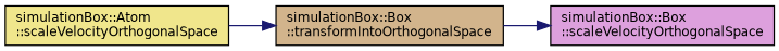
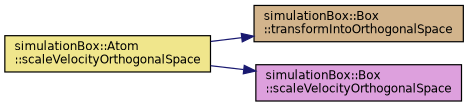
  digraph {
    rankdir=LR
    node [color=black fontname=Helvetica fontsize=10 shape=record style=filled]
    edge [color=midnightblue fontname=Helvetica fontsize=10 labelfontname=Helvetica labelfontsize=10 style=solid]
    n1 [fillcolor=khaki fontcolor=black height=0.2 label="simulationBox::Atom\l::scaleVelocityOrthogonalSpace" width=0.4]
    n2 [fillcolor=tan height=0.2 label="simulationBox::Box\l::transformIntoOrthogonalSpace" width=0.4]
    n3 [fillcolor=plum height=0.2 label="simulationBox::Box\l::scaleVelocityOrthogonalSpace" width=0.4]
    n1 -> n2
-   n2 -> n3
+   n1 -> n3
  }
